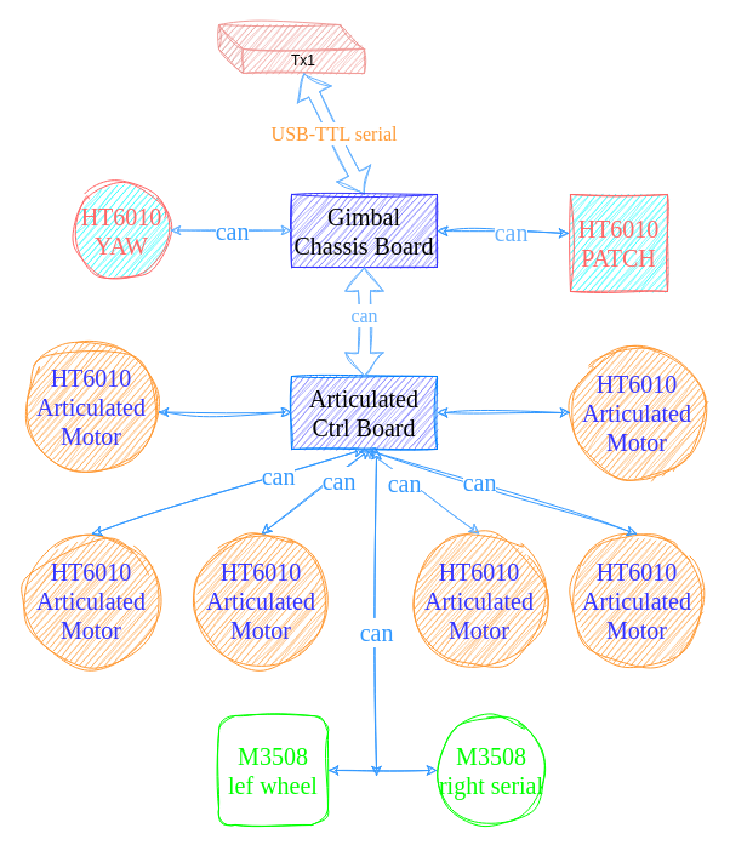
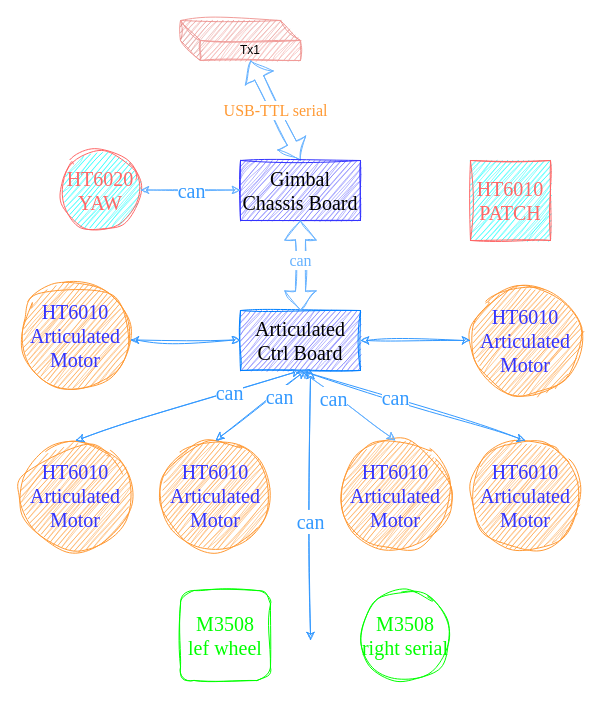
  <mxCell id="0" />
  <mxCell id="1" parent="0" />
  <mxCell id="2" value="Tx1" style="shape=cube;whiteSpace=wrap;html=1;boundedLbl=1;backgroundOutline=1;darkOpacity=0.05;darkOpacity2=0.1;sketch=1;curveFitting=1;jiggle=2;fillColor=#F19C99;strokeColor=#F19C99;" vertex="1" parent="1"><mxGeometry x="180" y="20" width="120" height="40" as="geometry" /></mxCell>
  <mxCell id="3" value="&lt;font color=&quot;#ff9933&quot;&gt;USB-TTL serial&lt;/font&gt;" style="shape=flexArrow;endArrow=classic;startArrow=classic;html=1;rounded=0;sketch=1;hachureGap=4;jiggle=2;curveFitting=1;fontFamily=Architects Daughter;fontSource=https%3A%2F%2Ffonts.googleapis.com%2Fcss%3Ffamily%3DArchitects%2BDaughter;fontSize=16;entryX=0;entryY=0;entryDx=70;entryDy=40;entryPerimeter=0;exitX=0.5;exitY=0;exitDx=0;exitDy=0;strokeColor=#66B2FF;" edge="1" parent="1" source="4" target="2"><mxGeometry width="100" height="100" relative="1" as="geometry"><mxPoint x="300" y="150" as="sourcePoint" /><mxPoint x="310" y="100" as="targetPoint" /></mxGeometry></mxCell>
  <mxCell id="4" value="Gimbal Chassis Board" style="rounded=0;whiteSpace=wrap;html=1;sketch=1;hachureGap=4;jiggle=2;curveFitting=1;fontFamily=Architects Daughter;fontSource=https%3A%2F%2Ffonts.googleapis.com%2Fcss%3Ffamily%3DArchitects%2BDaughter;fontSize=20;fillColor=#6666FF;strokeColor=#3333FF;" vertex="1" parent="1"><mxGeometry x="240" y="160" width="120" height="60" as="geometry" /></mxCell>
  <mxCell id="5" value="Articulated Ctrl Board" style="rounded=0;whiteSpace=wrap;html=1;sketch=1;hachureGap=4;jiggle=2;curveFitting=1;fontFamily=Architects Daughter;fontSource=https%3A%2F%2Ffonts.googleapis.com%2Fcss%3Ffamily%3DArchitects%2BDaughter;fontSize=20;fillColor=#6666FF;strokeColor=#007FFF;" vertex="1" parent="1"><mxGeometry x="240" y="310" width="120" height="60" as="geometry" /></mxCell>
  <mxCell id="6" value="&lt;font color=&quot;#66b2ff&quot;&gt;can&lt;/font&gt;" style="shape=flexArrow;endArrow=classic;startArrow=classic;html=1;rounded=0;sketch=1;hachureGap=4;jiggle=2;curveFitting=1;fontFamily=Architects Daughter;fontSource=https%3A%2F%2Ffonts.googleapis.com%2Fcss%3Ffamily%3DArchitects%2BDaughter;fontSize=16;entryX=0.5;entryY=1;entryDx=0;entryDy=0;exitX=0.5;exitY=0;exitDx=0;exitDy=0;strokeColor=#66B2FF;" edge="1" parent="1" source="5" target="4"><mxGeometry x="0.111" width="100" height="100" relative="1" as="geometry"><mxPoint x="310" y="410" as="sourcePoint" /><mxPoint x="410" y="310" as="targetPoint" /><Array as="points" /><mxPoint as="offset" /></mxGeometry></mxCell>
  <mxCell id="7" value="&lt;div&gt;&lt;font color=&quot;#00ff00&quot;&gt;M3508&lt;/font&gt;&lt;/div&gt;&lt;div&gt;&lt;font color=&quot;#00ff00&quot;&gt;lef wheel&lt;br&gt;&lt;/font&gt;&lt;/div&gt;" style="whiteSpace=wrap;html=1;aspect=fixed;sketch=1;hachureGap=4;jiggle=2;curveFitting=1;fontFamily=Architects Daughter;fontSource=https%3A%2F%2Ffonts.googleapis.com%2Fcss%3Ffamily%3DArchitects%2BDaughter;fontSize=20;strokeColor=#00FF00;rounded=1;" vertex="1" parent="1"><mxGeometry x="180" y="590" width="90" height="90" as="geometry" /></mxCell>
  <mxCell id="8" value="&lt;div&gt;&lt;font color=&quot;#00ff00&quot;&gt;M3508&lt;/font&gt;&lt;/div&gt;&lt;div&gt;&lt;font color=&quot;#00ff00&quot;&gt;right serial&lt;br&gt;&lt;/font&gt;&lt;/div&gt;" style="ellipse;whiteSpace=wrap;html=1;aspect=fixed;sketch=1;hachureGap=4;jiggle=2;curveFitting=1;fontFamily=Architects Daughter;fontSource=https%3A%2F%2Ffonts.googleapis.com%2Fcss%3Ffamily%3DArchitects%2BDaughter;fontSize=20;strokeColor=#00FF00;" vertex="1" parent="1"><mxGeometry x="360" y="590" width="90" height="90" as="geometry" /></mxCell>
  <mxCell id="9" value="&lt;div&gt;&lt;font color=&quot;#3333ff&quot;&gt;HT6010&lt;/font&gt;&lt;/div&gt;&lt;div&gt;&lt;font color=&quot;#3333ff&quot;&gt;Articulated Motor&lt;br&gt;&lt;/font&gt;&lt;/div&gt;" style="ellipse;whiteSpace=wrap;html=1;aspect=fixed;sketch=1;hachureGap=4;jiggle=2;curveFitting=1;fontFamily=Architects Daughter;fontSource=https%3A%2F%2Ffonts.googleapis.com%2Fcss%3Ffamily%3DArchitects%2BDaughter;fontSize=20;fillColor=#FF9933;strokeColor=#FF9933;" vertex="1" parent="1"><mxGeometry x="20" y="440" width="110" height="110" as="geometry" /></mxCell>
  <mxCell id="10" value="&lt;div&gt;&lt;font color=&quot;#3333ff&quot;&gt;HT6010&lt;/font&gt;&lt;/div&gt;&lt;div&gt;&lt;font color=&quot;#3333ff&quot;&gt;Articulated Motor&lt;br&gt;&lt;/font&gt;&lt;/div&gt;" style="ellipse;whiteSpace=wrap;html=1;aspect=fixed;sketch=1;hachureGap=4;jiggle=2;curveFitting=1;fontFamily=Architects Daughter;fontSource=https%3A%2F%2Ffonts.googleapis.com%2Fcss%3Ffamily%3DArchitects%2BDaughter;fontSize=20;fillColor=#FF9933;strokeColor=#FF9933;" vertex="1" parent="1"><mxGeometry x="160" y="440" width="110" height="110" as="geometry" /></mxCell>
  <mxCell id="11" value="&lt;div&gt;&lt;font color=&quot;#3333ff&quot;&gt;HT6010&lt;/font&gt;&lt;/div&gt;&lt;div&gt;&lt;font color=&quot;#3333ff&quot;&gt;Articulated Motor&lt;br&gt;&lt;/font&gt;&lt;/div&gt;" style="ellipse;whiteSpace=wrap;html=1;aspect=fixed;sketch=1;hachureGap=4;jiggle=2;curveFitting=1;fontFamily=Architects Daughter;fontSource=https%3A%2F%2Ffonts.googleapis.com%2Fcss%3Ffamily%3DArchitects%2BDaughter;fontSize=20;fillColor=#FF9933;strokeColor=#FF9933;" vertex="1" parent="1"><mxGeometry x="340" y="440" width="110" height="110" as="geometry" /></mxCell>
  <mxCell id="12" value="&lt;div&gt;&lt;font color=&quot;#3333ff&quot;&gt;HT6010&lt;/font&gt;&lt;/div&gt;&lt;div&gt;&lt;font color=&quot;#3333ff&quot;&gt;Articulated Motor&lt;br&gt;&lt;/font&gt;&lt;/div&gt;" style="ellipse;whiteSpace=wrap;html=1;aspect=fixed;sketch=1;hachureGap=4;jiggle=2;curveFitting=1;fontFamily=Architects Daughter;fontSource=https%3A%2F%2Ffonts.googleapis.com%2Fcss%3Ffamily%3DArchitects%2BDaughter;fontSize=20;fillColor=#FF9933;strokeColor=#FF9933;" vertex="1" parent="1"><mxGeometry x="470" y="440" width="110" height="110" as="geometry" /></mxCell>
  <mxCell id="13" value="&lt;div&gt;&lt;font color=&quot;#3333ff&quot;&gt;HT6010&lt;/font&gt;&lt;/div&gt;&lt;div&gt;&lt;font color=&quot;#3333ff&quot;&gt;Articulated Motor&lt;br&gt;&lt;/font&gt;&lt;/div&gt;" style="ellipse;whiteSpace=wrap;html=1;aspect=fixed;sketch=1;hachureGap=4;jiggle=2;curveFitting=1;fontFamily=Architects Daughter;fontSource=https%3A%2F%2Ffonts.googleapis.com%2Fcss%3Ffamily%3DArchitects%2BDaughter;fontSize=20;fillColor=#FF9933;strokeColor=#FF9933;" vertex="1" parent="1"><mxGeometry x="20" y="280" width="110" height="110" as="geometry" /></mxCell>
  <mxCell id="14" value="&lt;div&gt;&lt;font color=&quot;#3333ff&quot;&gt;HT6010&lt;/font&gt;&lt;/div&gt;&lt;div&gt;&lt;font color=&quot;#3333ff&quot;&gt;Articulated Motor&lt;br&gt;&lt;/font&gt;&lt;/div&gt;" style="ellipse;whiteSpace=wrap;html=1;aspect=fixed;sketch=1;hachureGap=4;jiggle=2;curveFitting=1;fontFamily=Architects Daughter;fontSource=https%3A%2F%2Ffonts.googleapis.com%2Fcss%3Ffamily%3DArchitects%2BDaughter;fontSize=20;fillColor=#FF9933;strokeColor=#FF9933;" vertex="1" parent="1"><mxGeometry x="470" y="285" width="110" height="110" as="geometry" /></mxCell>
- <mxCell id="15" value="&lt;div&gt;&lt;font color=&quot;#ff6666&quot;&gt;HT6010&lt;/font&gt;&lt;/div&gt;&lt;div&gt;&lt;font color=&quot;#ff6666&quot;&gt;YAW&lt;br&gt;&lt;/font&gt;&lt;/div&gt;" style="ellipse;whiteSpace=wrap;html=1;aspect=fixed;sketch=1;hachureGap=4;jiggle=2;curveFitting=1;fontFamily=Architects Daughter;fontSource=https%3A%2F%2Ffonts.googleapis.com%2Fcss%3Ffamily%3DArchitects%2BDaughter;fontSize=20;fillColor=#00FFFF;strokeColor=#FF6666;" vertex="1" parent="1"><mxGeometry x="60" y="150" width="80" height="80" as="geometry" /></mxCell>
+ <mxCell id="15" value="&lt;div&gt;&lt;font color=&quot;#ff6666&quot;&gt;HT6020&lt;/font&gt;&lt;/div&gt;&lt;div&gt;&lt;font color=&quot;#ff6666&quot;&gt;YAW&lt;br&gt;&lt;/font&gt;&lt;/div&gt;" style="ellipse;whiteSpace=wrap;html=1;aspect=fixed;sketch=1;hachureGap=4;jiggle=2;curveFitting=1;fontFamily=Architects Daughter;fontSource=https%3A%2F%2Ffonts.googleapis.com%2Fcss%3Ffamily%3DArchitects%2BDaughter;fontSize=20;fillColor=#00FFFF;strokeColor=#FF6666;" vertex="1" parent="1"><mxGeometry x="60" y="150" width="80" height="80" as="geometry" /></mxCell>
  <mxCell id="16" value="&lt;div&gt;&lt;font color=&quot;#ff6666&quot;&gt;HT6010&lt;/font&gt;&lt;/div&gt;&lt;div&gt;&lt;font color=&quot;#ff6666&quot;&gt;PATCH&lt;br&gt;&lt;/font&gt;&lt;/div&gt;" style="whiteSpace=wrap;html=1;aspect=fixed;sketch=1;hachureGap=4;jiggle=2;curveFitting=1;fontFamily=Architects Daughter;fontSource=https%3A%2F%2Ffonts.googleapis.com%2Fcss%3Ffamily%3DArchitects%2BDaughter;fontSize=20;fillColor=#00FFFF;strokeColor=#FF6666;rounded=0;" vertex="1" parent="1"><mxGeometry x="470" y="160" width="80" height="80" as="geometry" /></mxCell>
- <mxCell id="17" value="" style="endArrow=classic;startArrow=classic;html=1;rounded=0;sketch=1;hachureGap=4;jiggle=2;curveFitting=1;fontFamily=Architects Daughter;fontSource=https%3A%2F%2Ffonts.googleapis.com%2Fcss%3Ffamily%3DArchitects%2BDaughter;fontSize=16;entryX=0;entryY=0.5;entryDx=0;entryDy=0;exitX=1;exitY=0.5;exitDx=0;exitDy=0;fontColor=#3399FF;strokeColor=#3399FF;" edge="1" parent="1" source="7" target="8"><mxGeometry width="50" height="50" relative="1" as="geometry"><mxPoint x="345" y="360" as="sourcePoint" /><mxPoint x="395" y="310" as="targetPoint" /></mxGeometry></mxCell>
- <mxCell id="18" value="" style="endArrow=classic;startArrow=classic;html=1;rounded=0;sketch=1;hachureGap=4;jiggle=2;curveFitting=1;fontFamily=Architects Daughter;fontSource=https%3A%2F%2Ffonts.googleapis.com%2Fcss%3Ffamily%3DArchitects%2BDaughter;fontSize=16;entryX=-0.012;entryY=0.4;entryDx=0;entryDy=0;entryPerimeter=0;exitX=1;exitY=0.5;exitDx=0;exitDy=0;fontColor=#3399FF;strokeColor=#3399FF;" edge="1" parent="1" source="4" target="16"><mxGeometry width="50" height="50" relative="1" as="geometry"><mxPoint x="340" y="300" as="sourcePoint" /><mxPoint x="390" y="250" as="targetPoint" /></mxGeometry></mxCell>
- <mxCell id="19" value="&lt;font color=&quot;#66b2ff&quot;&gt;can&lt;/font&gt;" style="edgeLabel;html=1;align=center;verticalAlign=middle;resizable=0;points=[];fontSize=20;fontFamily=Architects Daughter;" vertex="1" connectable="0" parent="18"><mxGeometry x="0.283" y="1" relative="1" as="geometry"><mxPoint x="-10" as="offset" /></mxGeometry></mxCell>
  <mxCell id="20" value="" style="endArrow=classic;startArrow=classic;html=1;rounded=0;sketch=1;hachureGap=4;jiggle=2;curveFitting=1;fontFamily=Architects Daughter;fontSource=https%3A%2F%2Ffonts.googleapis.com%2Fcss%3Ffamily%3DArchitects%2BDaughter;fontSize=16;entryX=0.5;entryY=1;entryDx=0;entryDy=0;exitX=0.5;exitY=0;exitDx=0;exitDy=0;fontColor=#3399FF;strokeColor=#3399FF;" edge="1" parent="1" source="9"><mxGeometry width="50" height="50" relative="1" as="geometry"><mxPoint x="75" y="410" as="sourcePoint" /><mxPoint x="300" y="370" as="targetPoint" /></mxGeometry></mxCell>
  <mxCell id="21" value="&lt;font color=&quot;#3399ff&quot;&gt;can&lt;/font&gt;" style="edgeLabel;html=1;align=center;verticalAlign=middle;resizable=0;points=[];fontSize=20;fontFamily=Architects Daughter;" vertex="1" connectable="0" parent="20"><mxGeometry x="0.37" y="1" relative="1" as="geometry"><mxPoint as="offset" /></mxGeometry></mxCell>
  <mxCell id="22" value="" style="endArrow=classic;startArrow=classic;html=1;rounded=0;sketch=1;hachureGap=4;jiggle=2;curveFitting=1;fontFamily=Architects Daughter;fontSource=https%3A%2F%2Ffonts.googleapis.com%2Fcss%3Ffamily%3DArchitects%2BDaughter;fontSize=16;exitX=0.5;exitY=0;exitDx=0;exitDy=0;entryX=0.5;entryY=1;entryDx=0;entryDy=0;fontColor=#3399FF;strokeColor=#3399FF;" edge="1" parent="1" source="10"><mxGeometry width="50" height="50" relative="1" as="geometry"><mxPoint x="220" y="410" as="sourcePoint" /><mxPoint x="305" y="370" as="targetPoint" /></mxGeometry></mxCell>
  <mxCell id="23" value="can" style="edgeLabel;html=1;align=center;verticalAlign=middle;resizable=0;points=[];fontSize=20;fontFamily=Architects Daughter;fontColor=#3399FF;" vertex="1" connectable="0" parent="22"><mxGeometry x="0.373" y="-4" relative="1" as="geometry"><mxPoint x="-1" as="offset" /></mxGeometry></mxCell>
  <mxCell id="24" value="" style="endArrow=classic;startArrow=classic;html=1;rounded=0;sketch=1;hachureGap=4;jiggle=2;curveFitting=1;fontFamily=Architects Daughter;fontSource=https%3A%2F%2Ffonts.googleapis.com%2Fcss%3Ffamily%3DArchitects%2BDaughter;fontSize=16;entryX=0.5;entryY=1;entryDx=0;entryDy=0;fontColor=#3399FF;strokeColor=#3399FF;" edge="1" parent="1"><mxGeometry width="50" height="50" relative="1" as="geometry"><mxPoint x="310" y="640" as="sourcePoint" /><mxPoint x="310" y="370" as="targetPoint" /></mxGeometry></mxCell>
  <mxCell id="25" value="&lt;font color=&quot;#3399ff&quot;&gt;can&lt;/font&gt;" style="edgeLabel;html=1;align=center;verticalAlign=middle;resizable=0;points=[];fontSize=20;fontFamily=Architects Daughter;" vertex="1" connectable="0" parent="24"><mxGeometry x="0.113" y="1" relative="1" as="geometry"><mxPoint y="30" as="offset" /></mxGeometry></mxCell>
  <mxCell id="26" value="" style="endArrow=classic;startArrow=classic;html=1;rounded=0;sketch=1;hachureGap=4;jiggle=2;curveFitting=1;fontFamily=Architects Daughter;fontSource=https%3A%2F%2Ffonts.googleapis.com%2Fcss%3Ffamily%3DArchitects%2BDaughter;fontSize=16;entryX=0.5;entryY=1;entryDx=0;entryDy=0;exitX=0.5;exitY=0;exitDx=0;exitDy=0;strokeColor=#66B2FF;" edge="1" parent="1" source="11" target="5"><mxGeometry width="50" height="50" relative="1" as="geometry"><mxPoint x="395" y="400" as="sourcePoint" /><mxPoint x="300" y="360" as="targetPoint" /></mxGeometry></mxCell>
  <mxCell id="27" value="&lt;font color=&quot;#3399ff&quot;&gt;can&lt;/font&gt;" style="edgeLabel;html=1;align=center;verticalAlign=middle;resizable=0;points=[];fontSize=20;fontFamily=Architects Daughter;" vertex="1" connectable="0" parent="26"><mxGeometry x="0.282" y="3" relative="1" as="geometry"><mxPoint as="offset" /></mxGeometry></mxCell>
  <mxCell id="28" value="" style="endArrow=classic;startArrow=classic;html=1;rounded=0;sketch=1;hachureGap=4;jiggle=2;curveFitting=1;fontFamily=Architects Daughter;fontSource=https%3A%2F%2Ffonts.googleapis.com%2Fcss%3Ffamily%3DArchitects%2BDaughter;fontSize=16;exitX=0.5;exitY=0;exitDx=0;exitDy=0;fontColor=#3399FF;strokeColor=#3399FF;entryX=0.5;entryY=1;entryDx=0;entryDy=0;" edge="1" parent="1" source="12" target="5"><mxGeometry width="50" height="50" relative="1" as="geometry"><mxPoint x="525" y="400" as="sourcePoint" /><mxPoint x="300" y="360" as="targetPoint" /></mxGeometry></mxCell>
  <mxCell id="29" value="&lt;font color=&quot;#3399ff&quot;&gt;can&lt;/font&gt;" style="edgeLabel;html=1;align=center;verticalAlign=middle;resizable=0;points=[];fontSize=20;fontFamily=Architects Daughter;" vertex="1" connectable="0" parent="28"><mxGeometry x="0.202" y="-1" relative="1" as="geometry"><mxPoint x="5" as="offset" /></mxGeometry></mxCell>
  <mxCell id="30" value="" style="endArrow=classic;startArrow=classic;html=1;rounded=0;sketch=1;hachureGap=4;jiggle=2;curveFitting=1;fontFamily=Architects Daughter;fontSource=https%3A%2F%2Ffonts.googleapis.com%2Fcss%3Ffamily%3DArchitects%2BDaughter;fontSize=16;entryX=0;entryY=0.5;entryDx=0;entryDy=0;exitX=1;exitY=0.5;exitDx=0;exitDy=0;fontColor=#3399FF;strokeColor=#3399FF;" edge="1" parent="1"><mxGeometry width="50" height="50" relative="1" as="geometry"><mxPoint x="360" y="340" as="sourcePoint" /><mxPoint x="470" y="340" as="targetPoint" /></mxGeometry></mxCell>
  <mxCell id="31" value="" style="endArrow=classic;startArrow=classic;html=1;rounded=0;sketch=1;hachureGap=4;jiggle=2;curveFitting=1;fontFamily=Architects Daughter;fontSource=https%3A%2F%2Ffonts.googleapis.com%2Fcss%3Ffamily%3DArchitects%2BDaughter;fontSize=16;entryX=0;entryY=0.5;entryDx=0;entryDy=0;fontColor=#3399FF;strokeColor=#3399FF;" edge="1" parent="1"><mxGeometry width="50" height="50" relative="1" as="geometry"><mxPoint x="130" y="339.5" as="sourcePoint" /><mxPoint x="240" y="339.5" as="targetPoint" /></mxGeometry></mxCell>
  <mxCell id="32" value="" style="endArrow=classic;startArrow=classic;html=1;rounded=0;sketch=1;hachureGap=4;jiggle=2;curveFitting=1;fontFamily=Architects Daughter;fontSource=https%3A%2F%2Ffonts.googleapis.com%2Fcss%3Ffamily%3DArchitects%2BDaughter;fontSize=16;entryX=0;entryY=0.5;entryDx=0;entryDy=0;exitX=1;exitY=0.5;exitDx=0;exitDy=0;strokeColor=#66B2FF;" edge="1" parent="1"><mxGeometry width="50" height="50" relative="1" as="geometry"><mxPoint x="140" y="189.5" as="sourcePoint" /><mxPoint x="240" y="189.5" as="targetPoint" /></mxGeometry></mxCell>
  <mxCell id="33" value="&lt;font color=&quot;#3399ff&quot;&gt;can&lt;/font&gt;" style="edgeLabel;html=1;align=center;verticalAlign=middle;resizable=0;points=[];fontSize=20;fontFamily=Architects Daughter;" vertex="1" connectable="0" parent="32"><mxGeometry x="-0.34" relative="1" as="geometry"><mxPoint x="17" as="offset" /></mxGeometry></mxCell>
